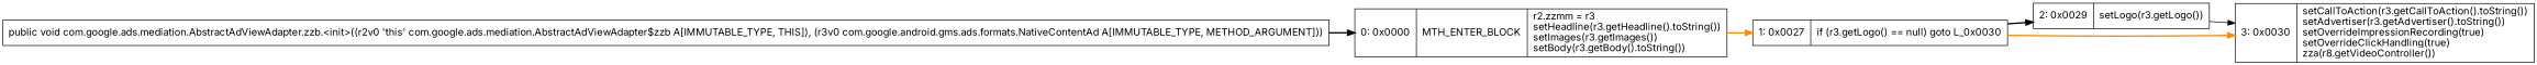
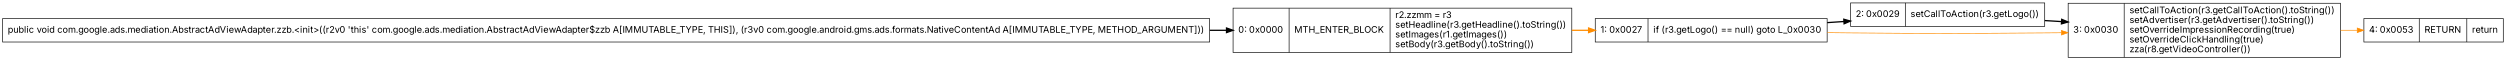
  digraph {
    fontname=Inter
    rankdir=LR
    node [fontname=Inter shape=record]
    edge [color=darkorange fontname=Inter style=bold]
-   n1 [label="{0\:\ 0x0000|MTH_ENTER_BLOCK\l|r2.zzmm = r3\lsetHeadline(r3.getHeadline().toString())\lsetImages(r3.getImages())\lsetBody(r3.getBody().toString())\l}"]
+   n1 [label="{0\:\ 0x0000|MTH_ENTER_BLOCK\l|r2.zzmm = r3\lsetHeadline(r3.getHeadline().toString())\lsetImages(r1.getImages())\lsetBody(r3.getBody().toString())\l}"]
    n2 [label="{1\:\ 0x0027|if (r3.getLogo() == null) goto L_0x0030\l}"]
-   n3 [label="{2\:\ 0x0029|setLogo(r3.getLogo())\l}"]
+   n3 [label="{2\:\ 0x0029|setCallToAction(r3.getLogo())\l}"]
    n4 [label="{3\:\ 0x0030|setCallToAction(r3.getCallToAction().toString())\lsetAdvertiser(r3.getAdvertiser().toString())\lsetOverrideImpressionRecording(true)\lsetOverrideClickHandling(true)\lzza(r8.getVideoController())\l}"]
+   n5 [label="{4\:\ 0x0053|RETURN\l|return\l}"]
    n6 [label="{public void com.google.ads.mediation.AbstractAdViewAdapter.zzb.\<init\>((r2v0 'this' com.google.ads.mediation.AbstractAdViewAdapter$zzb A[IMMUTABLE_TYPE, THIS]), (r3v0 com.google.android.gms.ads.formats.NativeContentAd A[IMMUTABLE_TYPE, METHOD_ARGUMENT])) }"]
    n1 -> n2
    n2 -> n3 [color=black]
-   n2 -> n4
-   n3 -> n4 [color=black style=solid]
+   n2 -> n4 [style=solid]
+   n3 -> n4 [color=black]
+   n4 -> n5 [style=solid]
    n6 -> n1 [color=black]
  }
